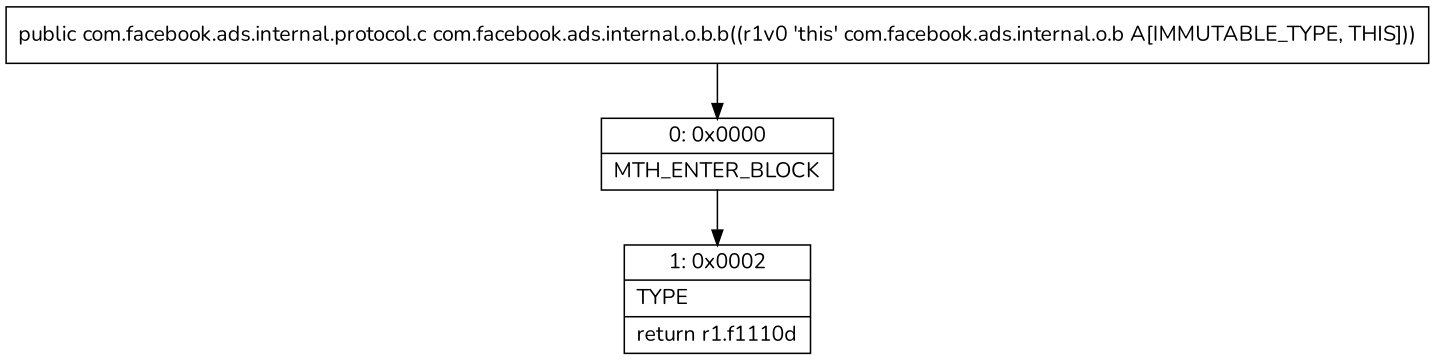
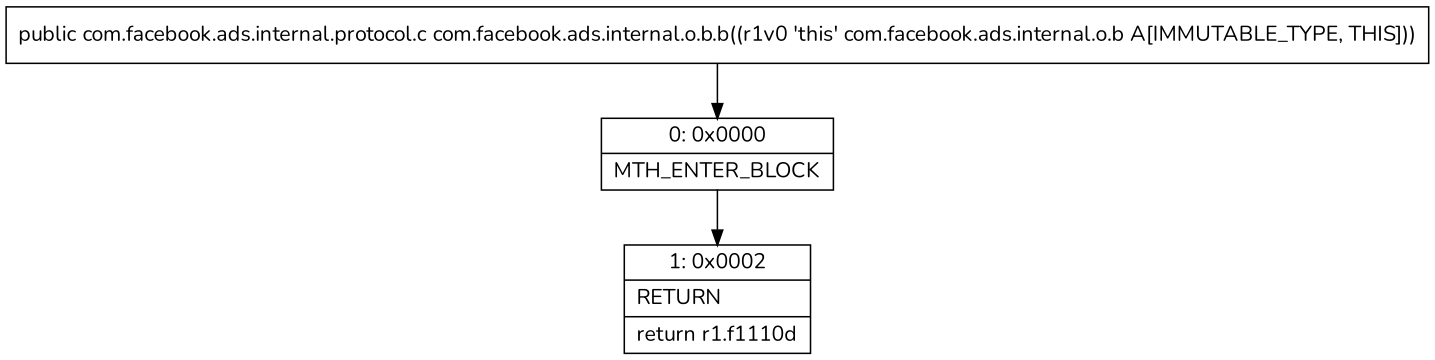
  digraph {
    fontname=Nunito
    node [shape=record fontname=Nunito]
    edge [fontname=Nunito]
    n1 [label="{0\:\ 0x0000|MTH_ENTER_BLOCK\l}"]
-   n2 [label="{1\:\ 0x0002|TYPE\l|return r1.f1110d\l}"]
+   n2 [label="{1\:\ 0x0002|RETURN\l|return r1.f1110d\l}"]
    n3 [label="{public com.facebook.ads.internal.protocol.c com.facebook.ads.internal.o.b.b((r1v0 'this' com.facebook.ads.internal.o.b A[IMMUTABLE_TYPE, THIS])) }"]
    n1 -> n2
    n3 -> n1
  }
